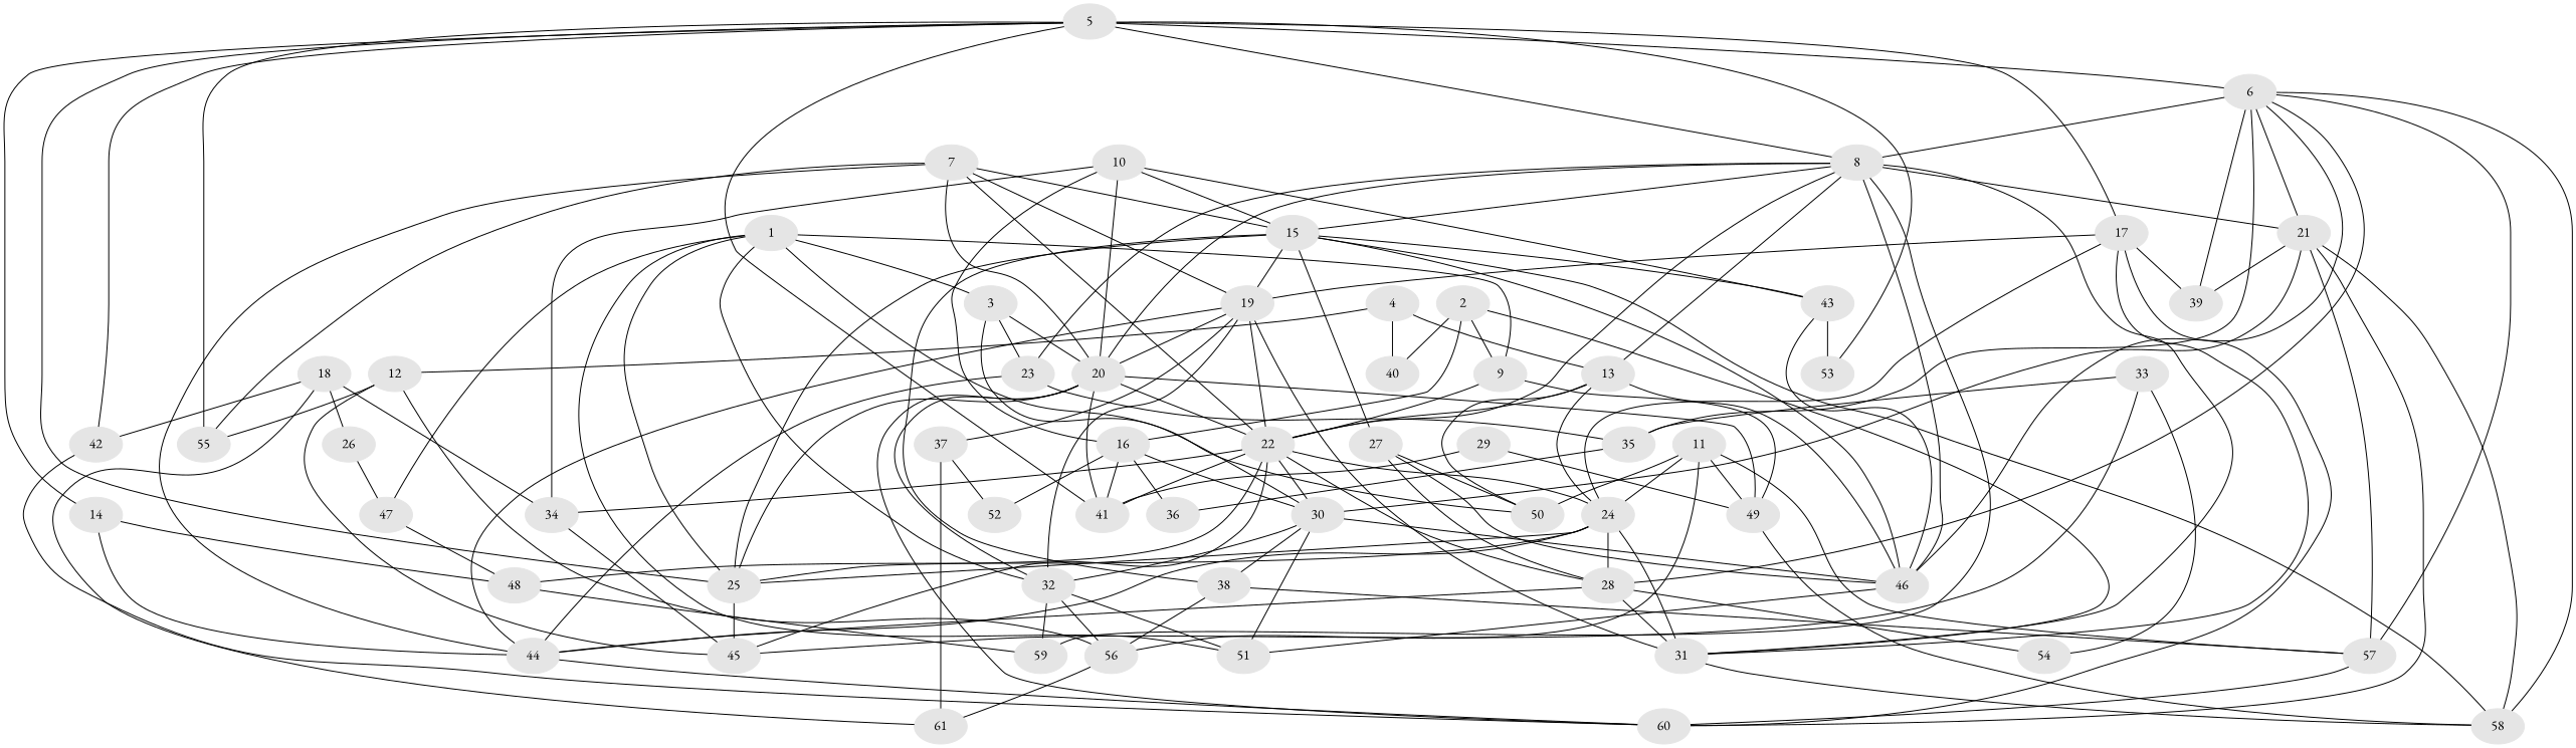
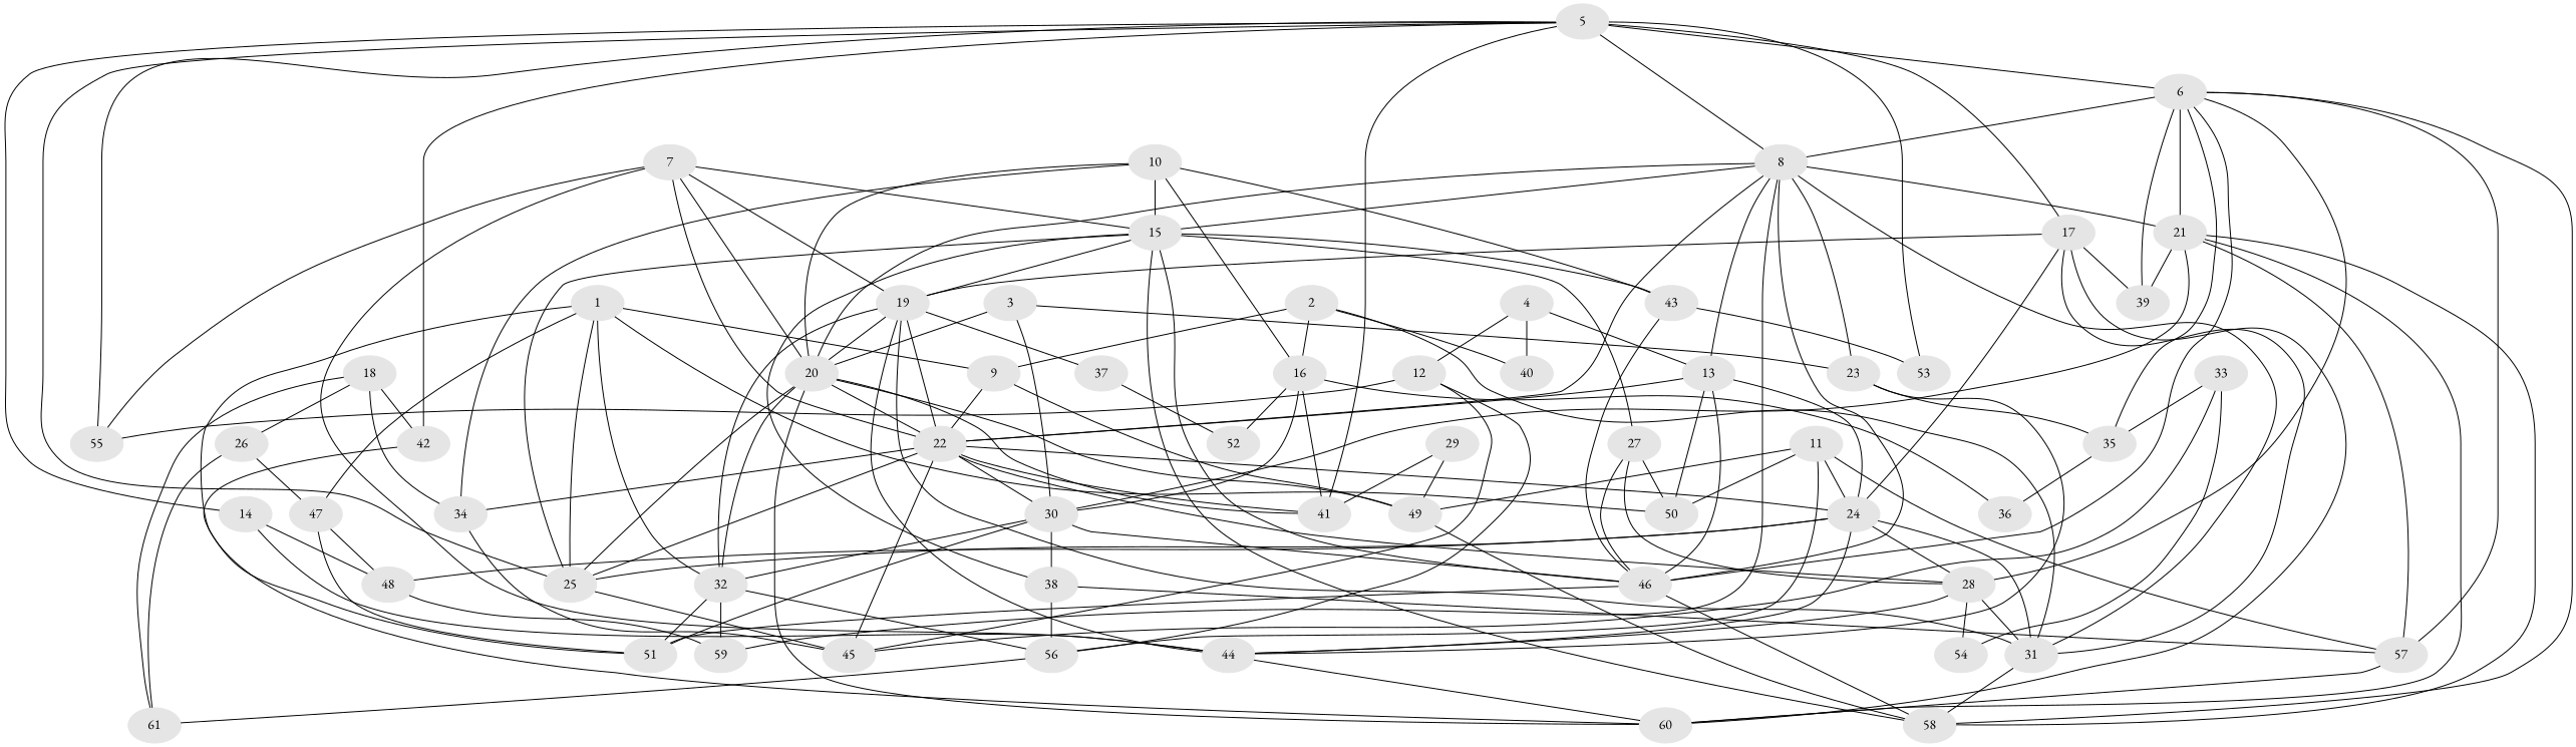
  graph {
    fontname="EB Garamond"
    node [color=gray90 fontname="EB Garamond" style=filled]
    edge [fontname="EB Garamond" weight=1.0]
    1
    3
    9
    25
    32
    47
    50
    51
    20
    23
    30
    22
    49
    45
    59
    56
    48
    2
    16
    31
    40
    41
    36
    52
    58
    60
    35
    44
    46
    38
    4
    12
    13
    55
    24
    5
    6
    8
    14
    17
    42
    53
    21
    28
    39
    57
    15
    19
    54
    7
    43
    27
    37
    34
    10
    11
    61
    18
    26
    29
    33
-   1 -- 3
    1 -- 9
    1 -- 25
    1 -- 32
    1 -- 47
    1 -- 50 [weight=2.0]
    1 -- 51
    3 -- 20 [weight=2.0]
    3 -- 23
    3 -- 30
    9 -- 22
    9 -- 49
    25 -- 45
    32 -- 51
    32 -- 59
    32 -- 56
+   47 -- 51
    47 -- 48
    20 -- 25
    20 -- 32
    20 -- 22 [weight=2.0]
    20 -- 49
    20 -- 41
    20 -- 60
    23 -- 35
    23 -- 44
    30 -- 32
    30 -- 51
    30 -- 46
    30 -- 38
    22 -- 25
    22 -- 30
    22 -- 45
    22 -- 41
    22 -- 24
    22 -- 28
    22 -- 34 [weight=2.0]
    49 -- 58
    56 -- 61
    48 -- 59
    2 -- 9
    2 -- 16
    2 -- 31
    2 -- 40
    16 -- 30
    16 -- 41
    16 -- 36
    16 -- 52
    31 -- 58
    35 -- 36
    44 -- 60
    46 -- 51
+   46 -- 58
    38 -- 56
    38 -- 57
    4 -- 40
    4 -- 12
    4 -- 13
    12 -- 45
    12 -- 56
    12 -- 55
    13 -- 50
    13 -- 22
    13 -- 46
    13 -- 24
    24 -- 25
    24 -- 48 [weight=2.0]
    24 -- 31 [weight=2.0]
    24 -- 44
    24 -- 28
    5 -- 25 [weight=2.0]
    5 -- 41
    5 -- 55
    5 -- 6 [weight=3.0]
    5 -- 8
    5 -- 14
    5 -- 17
    5 -- 42
    5 -- 53
    6 -- 58
    6 -- 35
    6 -- 46
    6 -- 8
    6 -- 21
    6 -- 28
    6 -- 39
    6 -- 57
    8 -- 20
    8 -- 23
    8 -- 22
    8 -- 59
    8 -- 31
    8 -- 46 [weight=2.0]
    8 -- 13
    8 -- 21
    8 -- 15
    14 -- 48
    14 -- 44
    17 -- 31
    17 -- 60
    17 -- 24
    17 -- 39
    17 -- 19
    42 -- 60
    21 -- 30
    21 -- 58
    21 -- 60
    21 -- 39
    21 -- 57
    28 -- 31
    28 -- 44
    28 -- 54
    57 -- 60
    15 -- 25
    15 -- 58
    15 -- 46
    15 -- 38
    15 -- 19
    15 -- 43
    15 -- 27
    19 -- 32
    19 -- 20 [weight=2.0]
    19 -- 22
    19 -- 31
    19 -- 44 [weight=2.0]
    19 -- 37
    7 -- 20
    7 -- 22
    7 -- 44
    7 -- 55
    7 -- 15
    7 -- 19
    43 -- 46
    43 -- 53
    27 -- 50
    27 -- 46
    27 -- 28
    37 -- 52
-   37 -- 61
+   26 -- 61
    34 -- 45
    10 -- 20
    10 -- 16
    10 -- 15
    10 -- 43
    10 -- 34
    11 -- 50
    11 -- 49
    11 -- 56
    11 -- 24
    11 -- 57
    18 -- 42
    18 -- 34
    18 -- 61
    18 -- 26
    26 -- 47
    29 -- 49
    29 -- 41
    33 -- 45
    33 -- 35
    33 -- 54
  }
